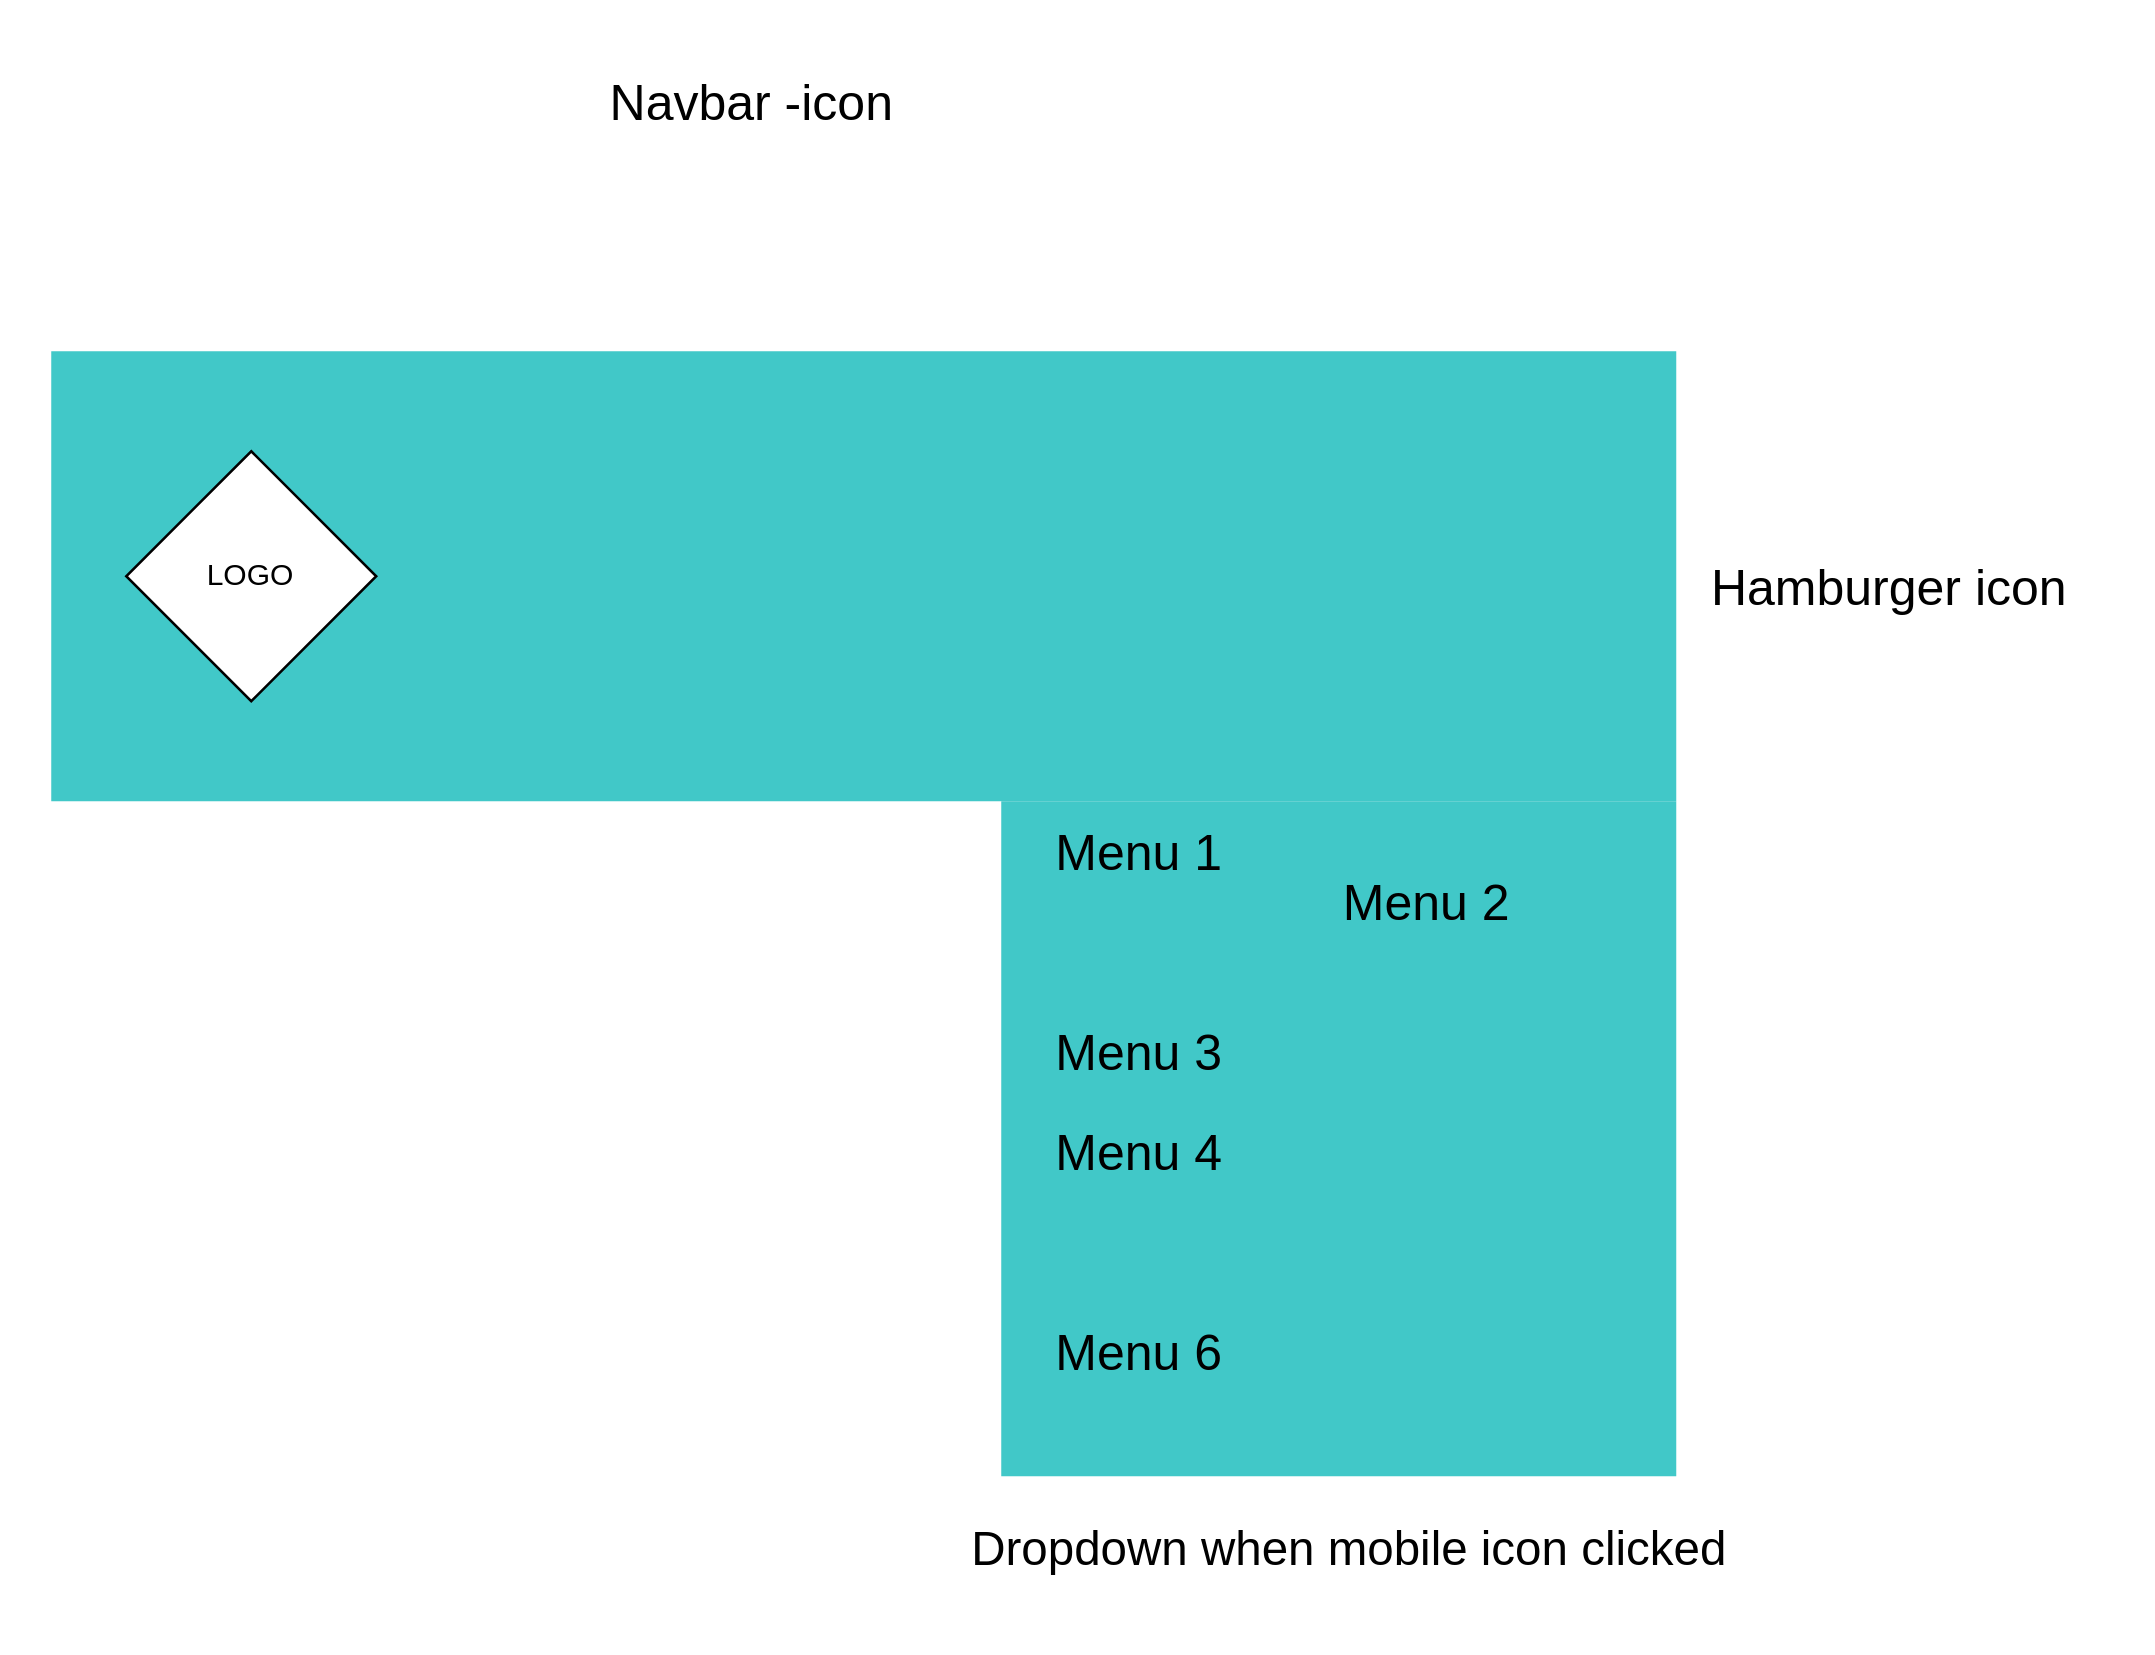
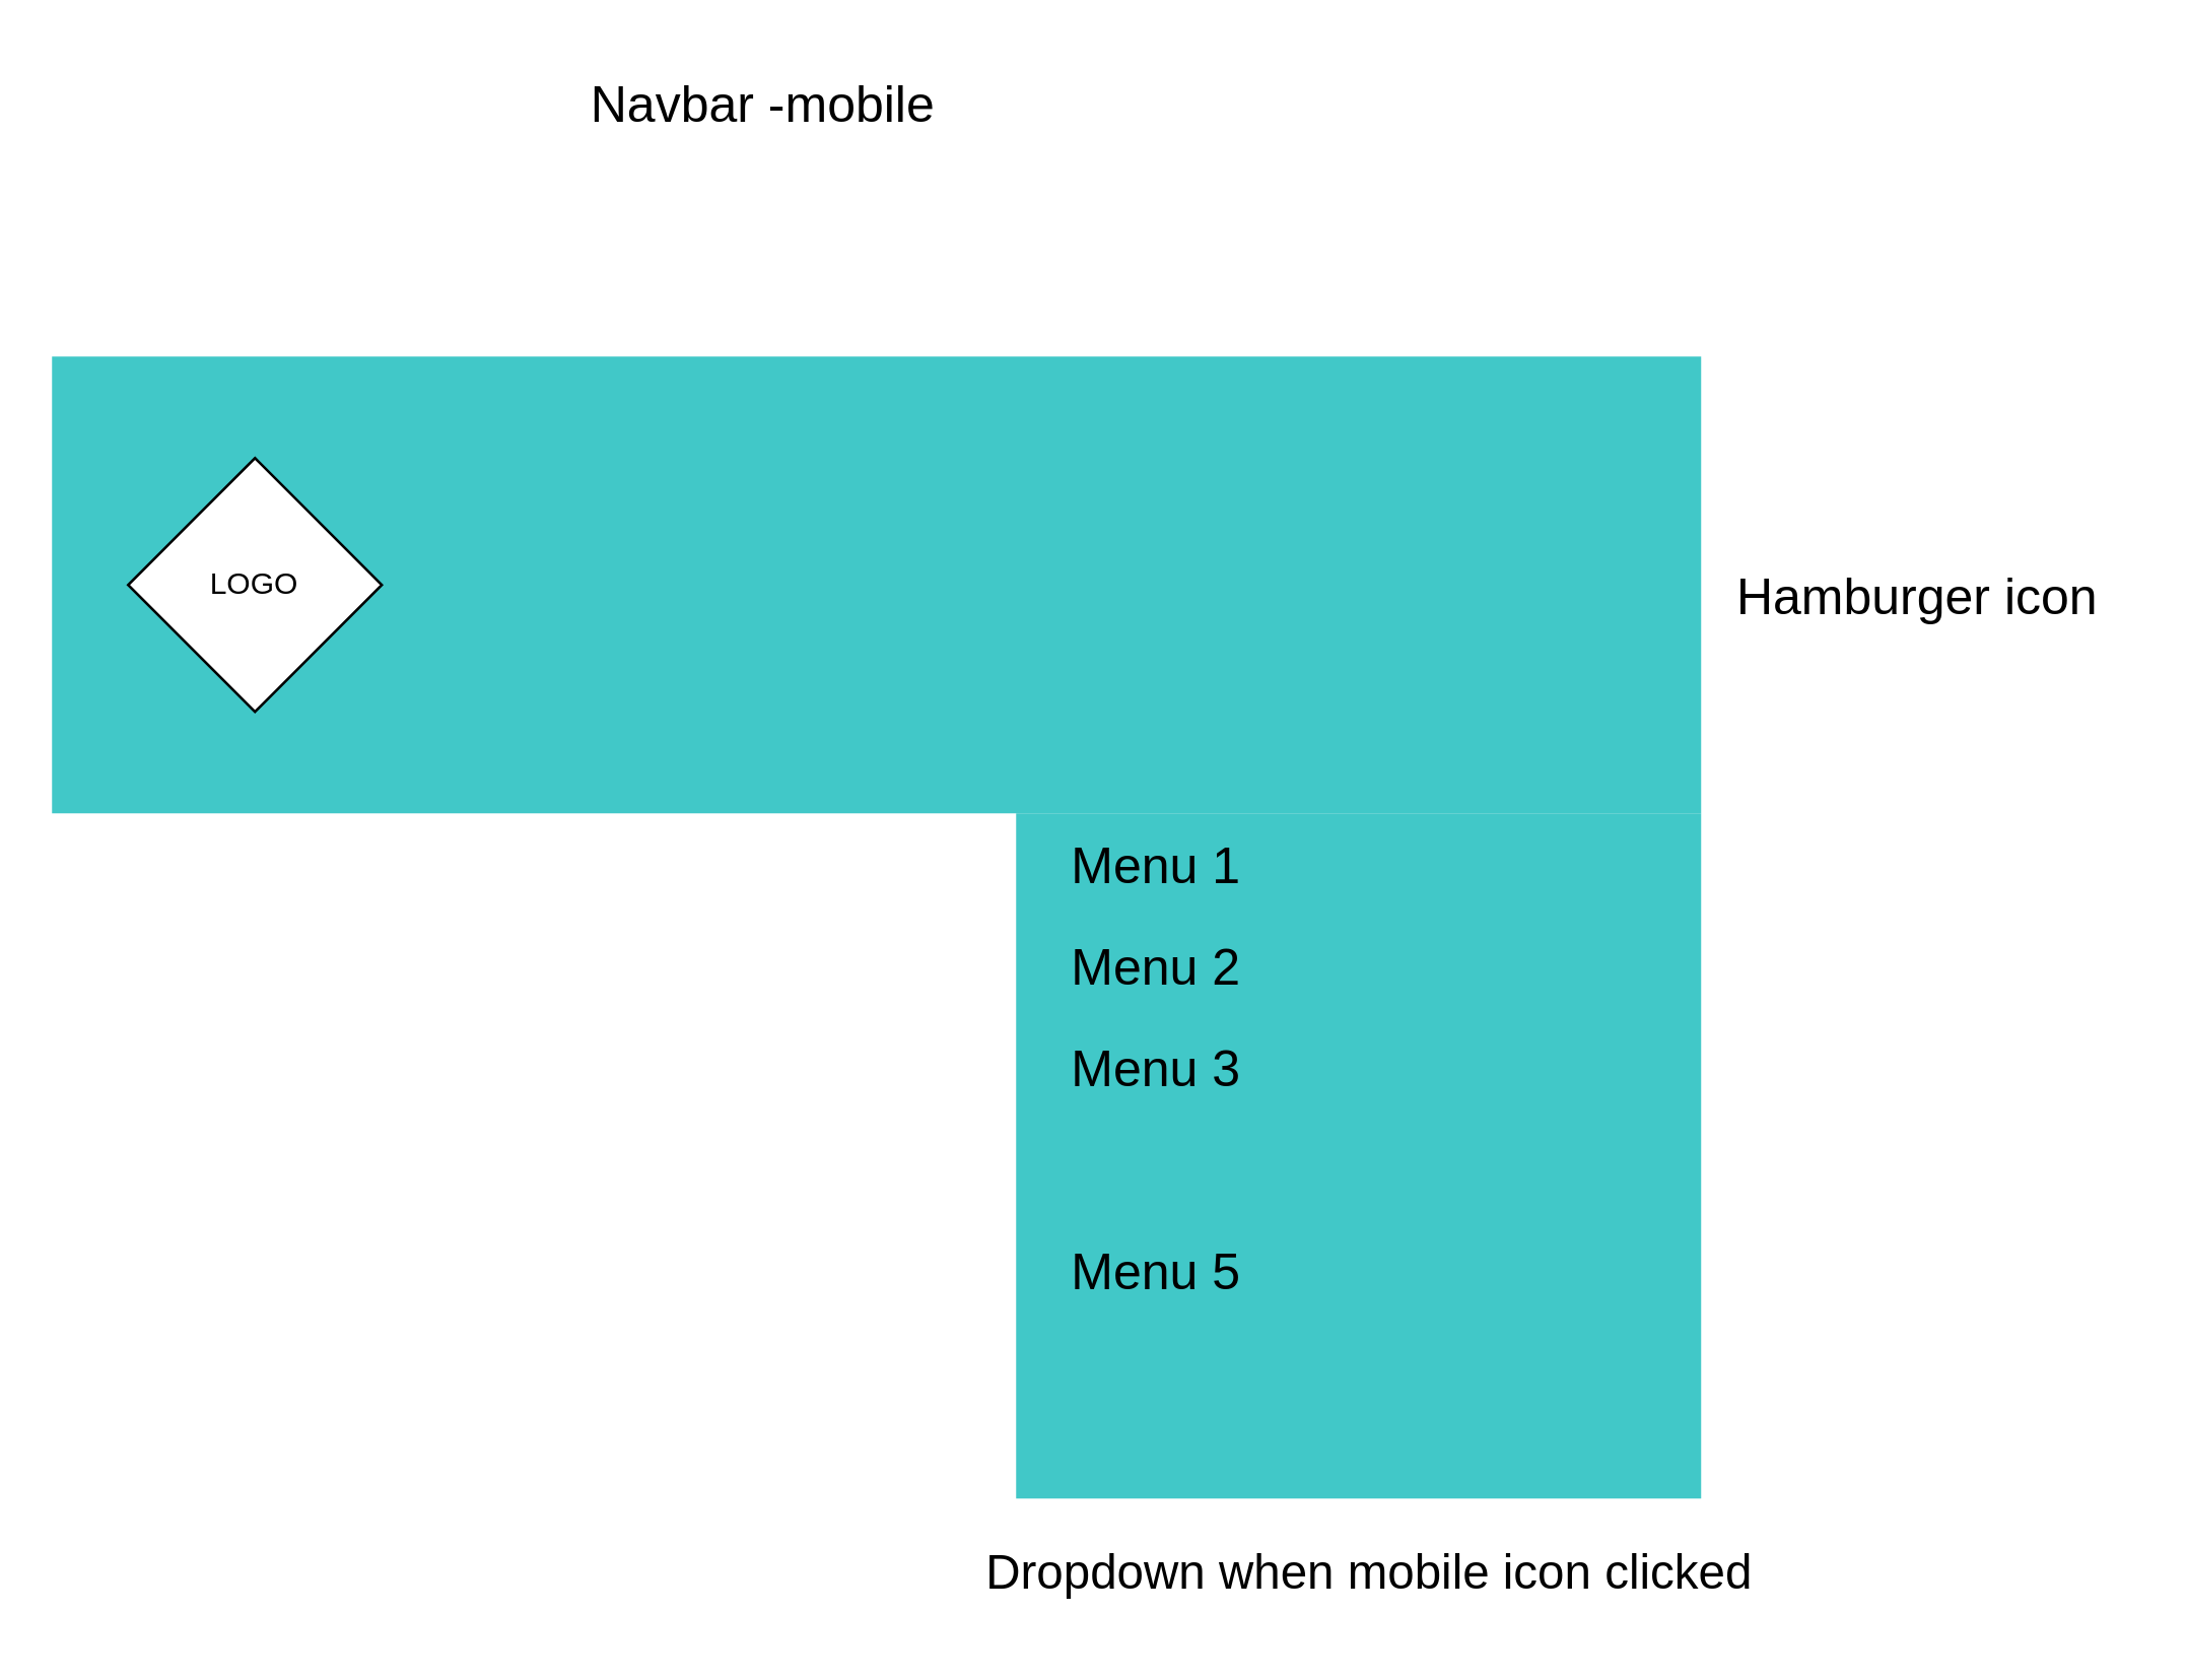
  <mxCell id="0" />
  <mxCell id="1" parent="0" />
  <mxCell id="2" value="" style="rounded=0;whiteSpace=wrap;html=1;fillColor=#41C8C8;strokeColor=none;" parent="1" vertex="1"><mxGeometry x="20" y="140" width="650" height="180" as="geometry" /></mxCell>
  <mxCell id="3" value="" style="shape=image;html=1;verticalAlign=top;verticalLabelPosition=bottom;labelBackgroundColor=#ffffff;imageAspect=0;aspect=fixed;image=https://cdn4.iconfinder.com/data/icons/evil-icons-user-interface/64/menu-128.png" parent="1" vertex="1"><mxGeometry x="600" y="210" width="44" height="44" as="geometry" /></mxCell>
  <mxCell id="4" value="" style="whiteSpace=wrap;html=1;aspect=fixed;fillColor=#41C8C8;strokeColor=none;align=left;rounded=0;fontFamily=Helvetica;" parent="1" vertex="1"><mxGeometry x="400" y="320" width="270" height="270" as="geometry" /></mxCell>
  <mxCell id="5" value="Menu 1" style="text;html=1;resizable=0;autosize=1;align=center;verticalAlign=middle;points=[];fillColor=none;strokeColor=none;rounded=0;fontSize=20;" parent="1" vertex="1"><mxGeometry x="410" y="320" width="90" height="40" as="geometry" /></mxCell>
- <mxCell id="6" value="Menu 2" style="text;html=1;resizable=0;autosize=1;align=center;verticalAlign=middle;points=[];fillColor=none;strokeColor=none;rounded=0;fontSize=20;" parent="1" vertex="1"><mxGeometry x="525" y="340" width="90" height="40" as="geometry" /></mxCell>
+ <mxCell id="6" value="Menu 2" style="text;html=1;resizable=0;autosize=1;align=center;verticalAlign=middle;points=[];fillColor=none;strokeColor=none;rounded=0;fontSize=20;" parent="1" vertex="1"><mxGeometry x="410" y="360" width="90" height="40" as="geometry" /></mxCell>
  <mxCell id="7" value="Menu 3" style="text;html=1;resizable=0;autosize=1;align=center;verticalAlign=middle;points=[];fillColor=none;strokeColor=none;rounded=0;fontSize=20;" parent="1" vertex="1"><mxGeometry x="410" y="400" width="90" height="40" as="geometry" /></mxCell>
- <mxCell id="8" value="Menu 4" style="text;html=1;resizable=0;autosize=1;align=center;verticalAlign=middle;points=[];fillColor=none;strokeColor=none;rounded=0;fontSize=20;" parent="1" vertex="1"><mxGeometry x="410" y="440" width="90" height="40" as="geometry" /></mxCell>
- <mxCell id="10" value="&lt;font style=&quot;font-size: 20px;&quot;&gt;Menu 6&lt;/font&gt;" style="text;html=1;resizable=0;autosize=1;align=center;verticalAlign=middle;points=[];fillColor=none;strokeColor=none;rounded=0;fontSize=23;" parent="1" vertex="1"><mxGeometry x="410" y="520" width="90" height="40" as="geometry" /></mxCell>
+ <mxCell id="9" value="Menu 5" style="text;html=1;resizable=0;autosize=1;align=center;verticalAlign=middle;points=[];fillColor=none;strokeColor=none;rounded=0;fontSize=20;" parent="1" vertex="1"><mxGeometry x="410" y="480" width="90" height="40" as="geometry" /></mxCell>
  <mxCell id="11" value="LOGO" style="rhombus;whiteSpace=wrap;html=1;aspect=fixed;" parent="1" vertex="1"><mxGeometry x="50" y="180" width="100" height="100" as="geometry" /></mxCell>
  <mxCell id="12" value="&lt;font style=&quot;font-size: 19px;&quot;&gt;Dropdown when mobile icon clicked&lt;/font&gt;" style="text;html=1;resizable=0;autosize=1;align=center;verticalAlign=middle;points=[];fillColor=none;strokeColor=none;rounded=0;" parent="1" vertex="1"><mxGeometry x="359" y="600" width="360" height="40" as="geometry" /></mxCell>
  <mxCell id="13" value="Hamburger icon" style="text;html=1;resizable=0;autosize=1;align=center;verticalAlign=middle;points=[];fillColor=none;strokeColor=none;rounded=0;fontFamily=Helvetica;fontSize=20;" parent="1" vertex="1"><mxGeometry x="670" y="214" width="170" height="40" as="geometry" /></mxCell>
- <mxCell id="14" value="Navbar -icon" style="text;html=1;resizable=0;autosize=1;align=center;verticalAlign=middle;points=[];fillColor=none;strokeColor=none;rounded=0;fontFamily=Helvetica;fontSize=20;" parent="1" vertex="1"><mxGeometry x="220" y="20" width="160" height="40" as="geometry" /></mxCell>
+ <mxCell id="14" value="Navbar -mobile" style="text;html=1;resizable=0;autosize=1;align=center;verticalAlign=middle;points=[];fillColor=none;strokeColor=none;rounded=0;fontFamily=Helvetica;fontSize=20;" parent="1" vertex="1"><mxGeometry x="220" y="20" width="160" height="40" as="geometry" /></mxCell>
